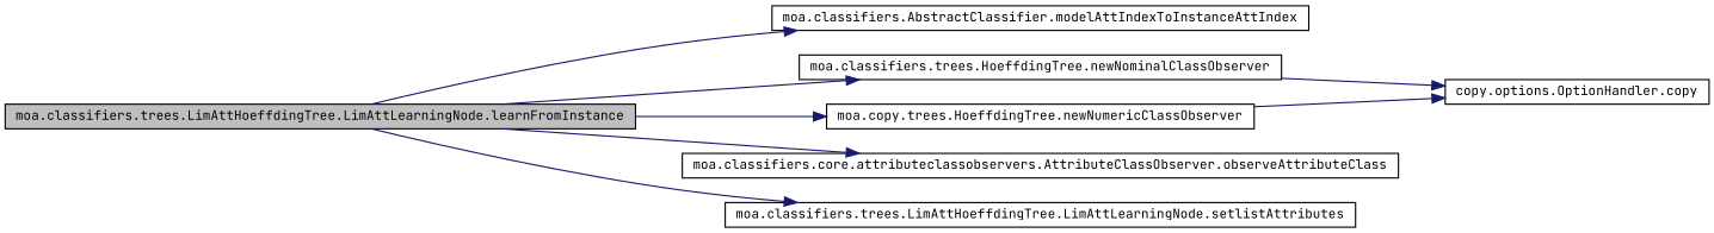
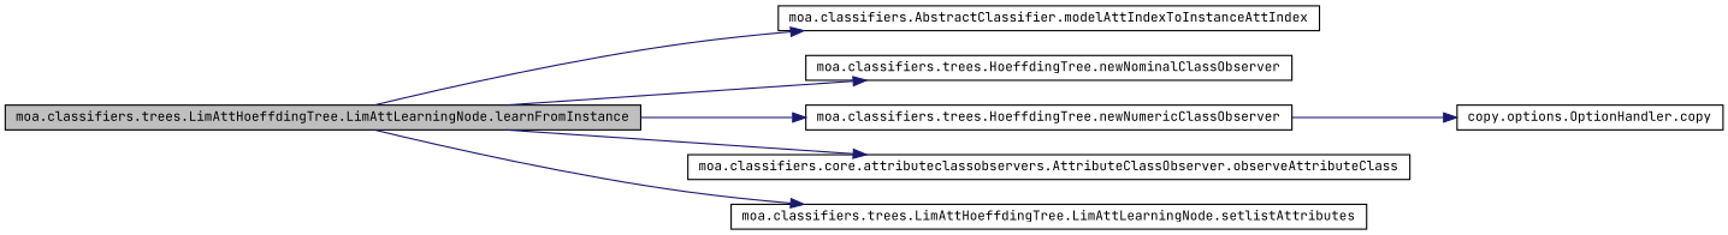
  digraph {
    fontname="JetBrains Mono"
    rankdir=LR
    node [color=black fillcolor=white fontname="JetBrains Mono" fontsize=10 shape=record style=filled]
    edge [color=midnightblue fontname="JetBrains Mono" fontsize=10 labelfontname=Helvetica labelfontsize=10 style=solid]
    n1 [fillcolor=grey75 fontcolor=black height=0.2 label="moa.classifiers.trees.LimAttHoeffdingTree.LimAttLearningNode.learnFromInstance" width=0.4]
    n2 [height=0.2 label="moa.classifiers.AbstractClassifier.modelAttIndexToInstanceAttIndex" width=0.4]
    n3 [height=0.2 label="moa.classifiers.trees.HoeffdingTree.newNominalClassObserver" width=0.4]
-   n4 [height=0.2 label="moa.copy.trees.HoeffdingTree.newNumericClassObserver" width=0.4]
+   n4 [height=0.2 label="moa.classifiers.trees.HoeffdingTree.newNumericClassObserver" width=0.4]
    n5 [height=0.2 label="moa.classifiers.core.attributeclassobservers.AttributeClassObserver.observeAttributeClass" width=0.4]
    n6 [height=0.2 label="moa.classifiers.trees.LimAttHoeffdingTree.LimAttLearningNode.setlistAttributes" width=0.4]
    n7 [height=0.2 label="copy.options.OptionHandler.copy" width=0.4]
    n1 -> n2
    n1 -> n3
    n1 -> n4
    n1 -> n5
    n1 -> n6
-   n3 -> n7
    n4 -> n7
  }
